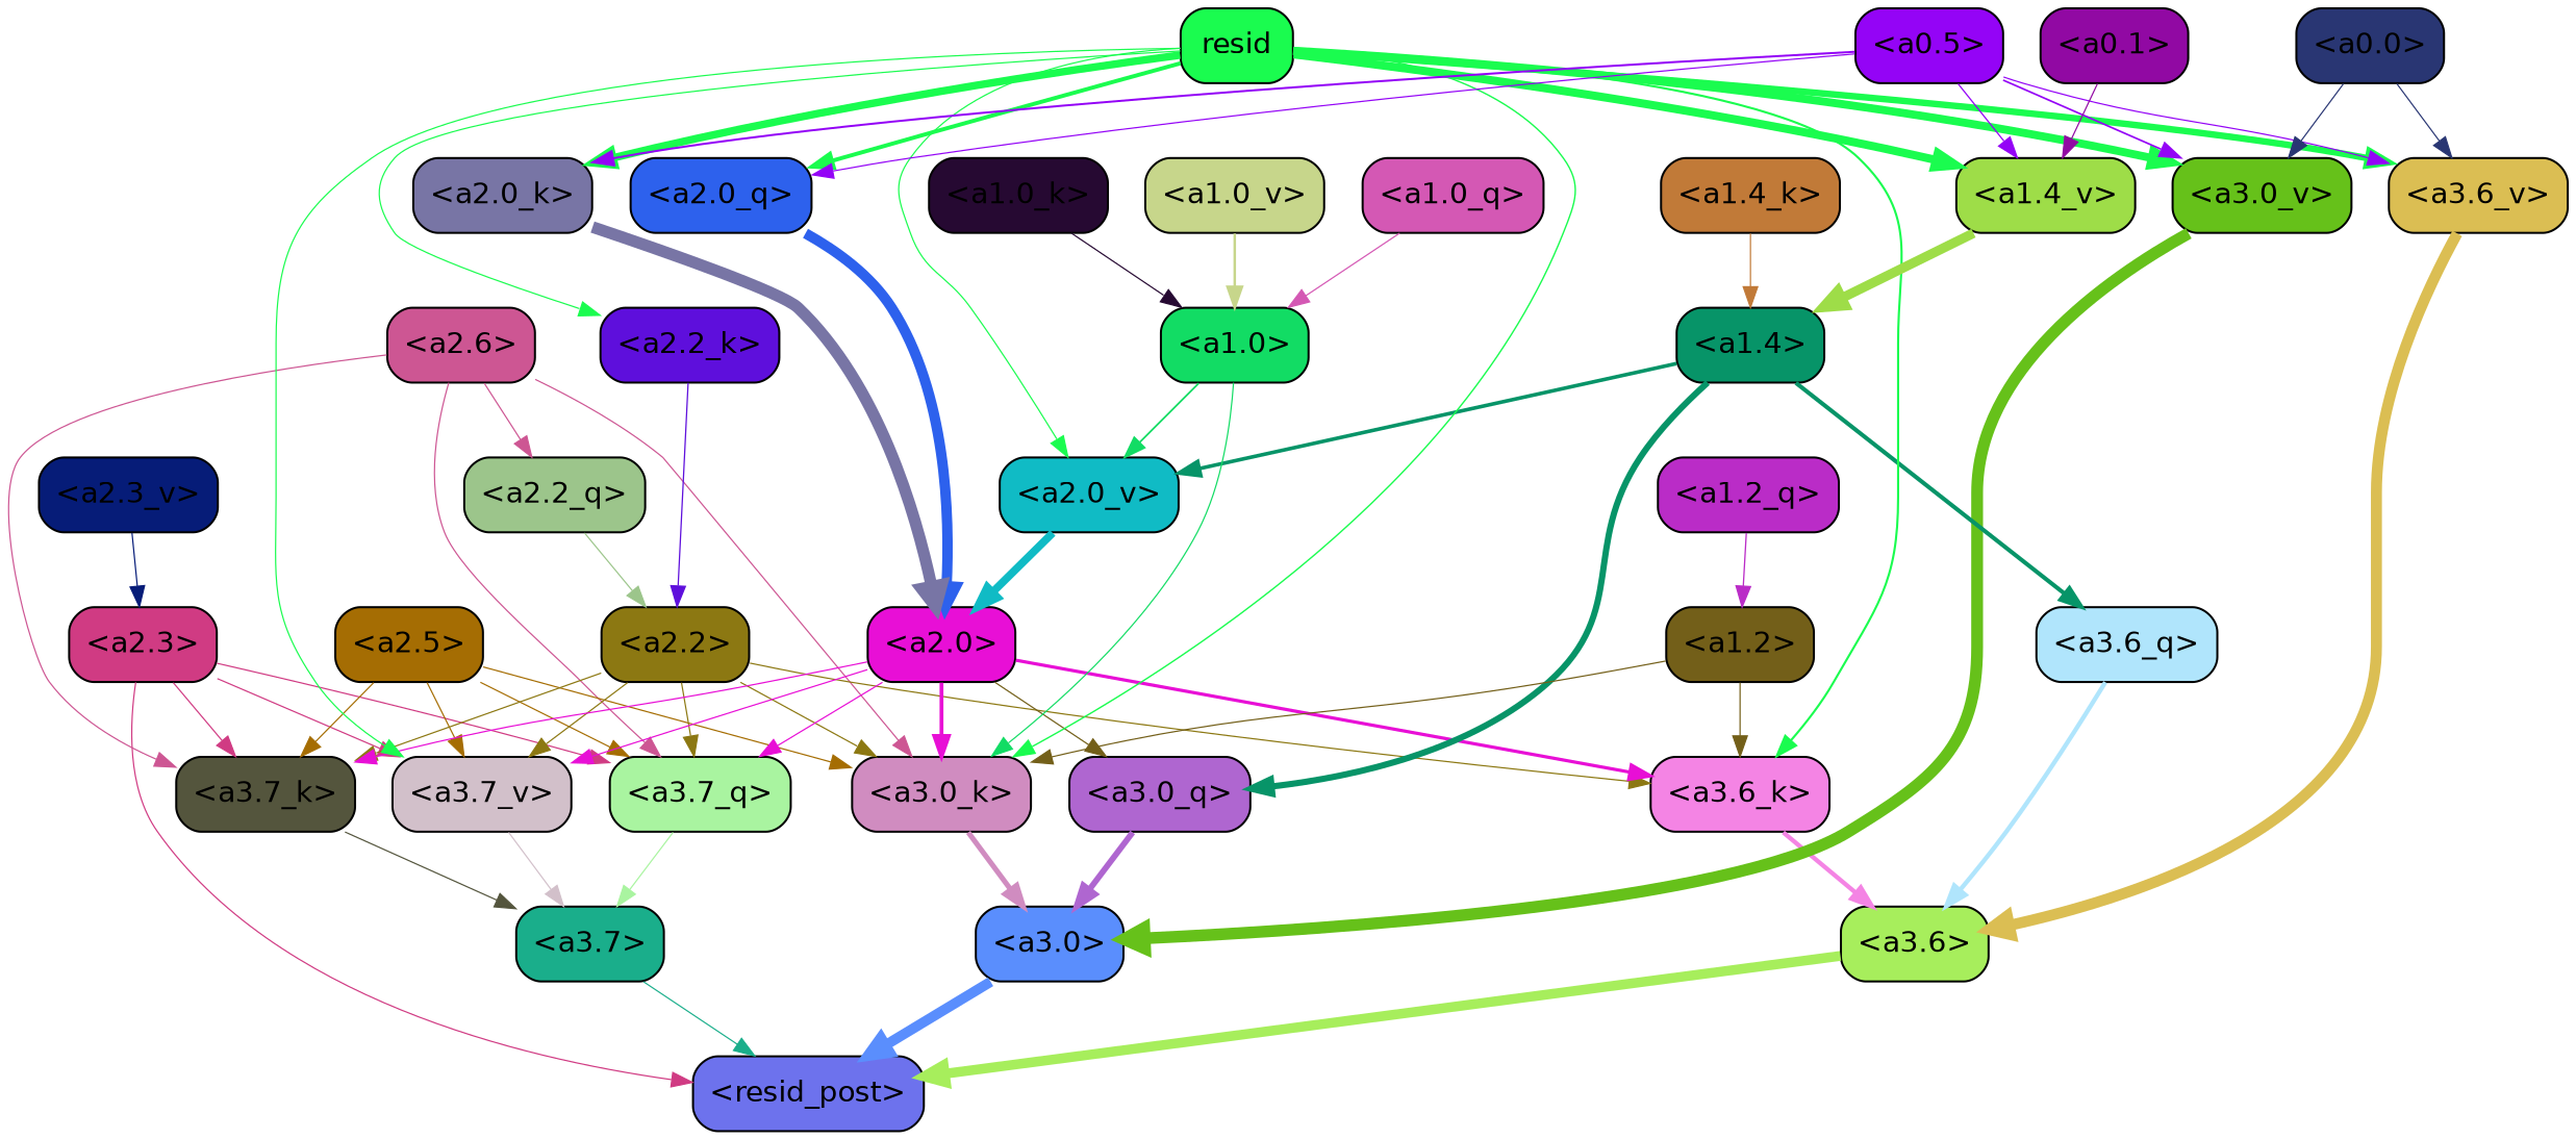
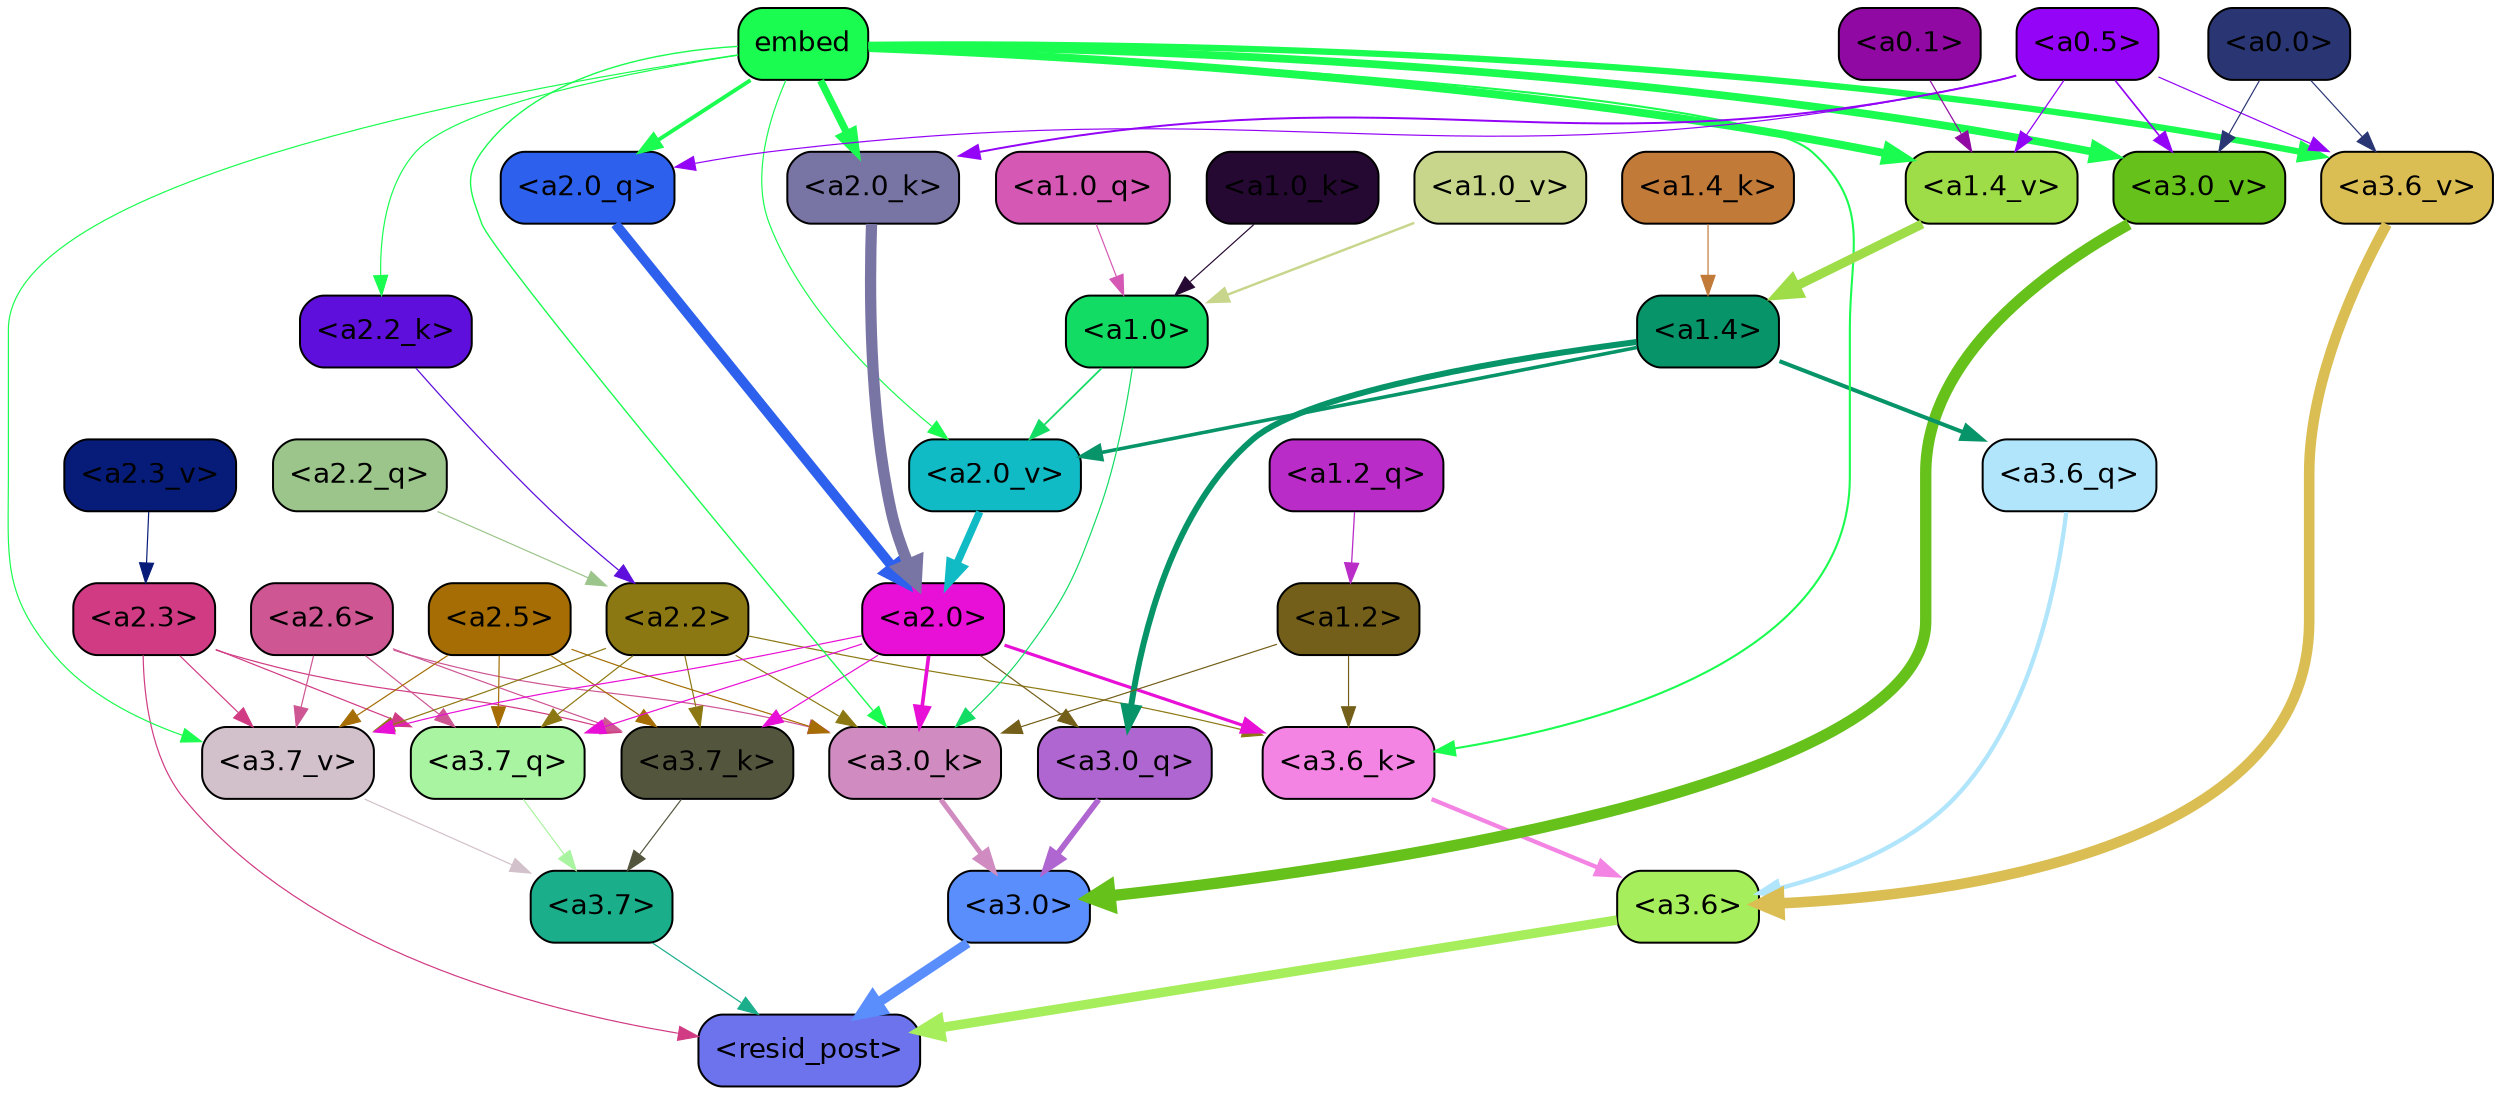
  strict digraph {
    splines=true
    node [color=black fontname=Helvetica shape=box style="filled, rounded"]
    edge [color="#1afc4f" penwidth=0.6]
    "<a3.7>" [fillcolor="#1aae8b"]
    "<resid_post>" [fillcolor="#6d72ed"]
    "<a3.6>" [fillcolor="#a7ee5c"]
    "<a3.0>" [fillcolor="#5a8efd"]
    "<a2.3>" [fillcolor="#d03b83"]
    "<a3.7_q>" [fillcolor="#a9f4a0"]
    "<a3.7_k>" [fillcolor="#54553d"]
    "<a3.7_v>" [fillcolor="#d2c0ca"]
    "<a3.6_q>" [fillcolor="#b0e5fc"]
    "<a3.0_q>" [fillcolor="#af66d0"]
    "<a3.6_k>" [fillcolor="#f484e4"]
    "<a3.0_k>" [fillcolor="#d08cc0"]
    "<a3.6_v>" [fillcolor="#dbbe53"]
    "<a3.0_v>" [fillcolor="#66c11a"]
    "<a2.6>" [fillcolor="#cd5693"]
    "<a2.5>" [fillcolor="#a56d03"]
    "<a2.2>" [fillcolor="#8c7812"]
    "<a2.0>" [fillcolor="#e80fd6"]
    "<a1.4>" [fillcolor="#079468"]
    "<a2.0_v>" [fillcolor="#10bbc5"]
    "<a1.2>" [fillcolor="#735f19"]
-   embed [fillcolor="#1afc4f" label=resid]
+   embed [fillcolor="#1afc4f"]
    "<a2.0_q>" [fillcolor="#2d61ed"]
    "<a2.2_k>" [fillcolor="#5e0fdc"]
    "<a2.0_k>" [fillcolor="#7875a5"]
    "<a1.4_v>" [fillcolor="#9edd48"]
    "<a1.0>" [fillcolor="#12dc64"]
    "<a0.5>" [fillcolor="#9404f6"]
    "<a0.0>" [fillcolor="#293673"]
    "<a2.2_q>" [fillcolor="#9cc58b"]
    "<a2.3_v>" [fillcolor="#061c78"]
    "<a1.2_q>" [fillcolor="#ba2cc7"]
    "<a1.0_q>" [fillcolor="#d458b4"]
    "<a1.4_k>" [fillcolor="#c17a38"]
    "<a1.0_k>" [fillcolor="#260932"]
    "<a1.0_v>" [fillcolor="#c7d68b"]
    "<a0.1>" [fillcolor="#9109a3"]
    "<a3.7>" -> "<resid_post>" [color="#1aae8b"]
    "<a3.6>" -> "<resid_post>" [color="#a7ee5c" penwidth=4.751592040061951]
    "<a3.0>" -> "<resid_post>" [color="#5a8efd" penwidth=4.904066681861877]
    "<a2.3>" -> "<resid_post>" [color="#d03b83"]
    "<a2.3>" -> "<a3.7_q>" [color="#d03b83"]
    "<a2.3>" -> "<a3.7_k>" [color="#d03b83"]
    "<a2.3>" -> "<a3.7_v>" [color="#d03b83"]
    "<a3.7_q>" -> "<a3.7>" [color="#a9f4a0"]
    "<a3.7_k>" -> "<a3.7>" [color="#54553d"]
    "<a3.7_v>" -> "<a3.7>" [color="#d2c0ca"]
    "<a3.6_q>" -> "<a3.6>" [color="#b0e5fc" penwidth=2.160832464694977]
    "<a3.0_q>" -> "<a3.0>" [color="#af66d0" penwidth=2.870753765106201]
    "<a3.6_k>" -> "<a3.6>" [color="#f484e4" penwidth=2.13908451795578]
    "<a3.0_k>" -> "<a3.0>" [color="#d08cc0" penwidth=2.520303964614868]
    "<a3.6_v>" -> "<a3.6>" [color="#dbbe53" penwidth=5.297133803367615]
    "<a3.0_v>" -> "<a3.0>" [color="#66c11a" penwidth=5.680712580680847]
    "<a2.6>" -> "<a3.7_q>" [color="#cd5693"]
    "<a2.6>" -> "<a3.7_k>" [color="#cd5693"]
-   "<a2.6>" -> "<a2.2_q>" [color="#cd5693"]
+   "<a2.6>" -> "<a3.7_v>" [color="#cd5693"]
    "<a2.6>" -> "<a3.0_k>" [color="#cd5693"]
    "<a2.5>" -> "<a3.7_q>" [color="#a56d03"]
    "<a2.5>" -> "<a3.7_k>" [color="#a56d03"]
    "<a2.5>" -> "<a3.7_v>" [color="#a56d03"]
    "<a2.5>" -> "<a3.0_k>" [color="#a56d03"]
    "<a2.2>" -> "<a3.7_q>" [color="#8c7812"]
    "<a2.2>" -> "<a3.7_k>" [color="#8c7812"]
    "<a2.2>" -> "<a3.7_v>" [color="#8c7812"]
    "<a2.2>" -> "<a3.6_k>" [color="#8c7812"]
    "<a2.2>" -> "<a3.0_k>" [color="#8c7812"]
    "<a2.0>" -> "<a3.7_q>" [color="#e80fd6"]
    "<a2.0>" -> "<a3.7_k>" [color="#e80fd6"]
    "<a2.0>" -> "<a3.7_v>" [color="#e80fd6"]
    "<a2.0>" -> "<a3.0_q>" [color="#735f19"]
    "<a2.0>" -> "<a3.6_k>" [color="#e80fd6" penwidth=1.5897698998451233]
    "<a2.0>" -> "<a3.0_k>" [color="#e80fd6" penwidth=1.8405593037605286]
    "<a1.4>" -> "<a3.6_q>" [color="#079468" penwidth=2.0260728895664215]
    "<a1.4>" -> "<a3.0_q>" [color="#079468" penwidth=3.0185627341270447]
    "<a1.4>" -> "<a2.0_v>" [color="#079468" penwidth=1.7970525026321411]
    "<a2.0_v>" -> "<a2.0>" [color="#10bbc5" penwidth=3.781584322452545]
    "<a1.2>" -> "<a3.6_k>" [color="#735f19"]
    "<a1.2>" -> "<a3.0_k>" [color="#735f19"]
    embed -> "<a3.7_v>"
    embed -> "<a3.6_k>" [penwidth=1.046662151813507]
    embed -> "<a3.0_k>" [penwidth=0.6995279788970947]
    embed -> "<a3.6_v>" [penwidth=3.1840110421180725]
    embed -> "<a3.0_v>" [penwidth=3.9005755856633186]
    embed -> "<a2.0_v>"
    embed -> "<a2.0_q>" [penwidth=1.9669389724731445]
    embed -> "<a2.2_k>"
    embed -> "<a2.0_k>" [penwidth=3.6898754835128784]
    embed -> "<a1.4_v>" [penwidth=3.992354243993759]
    "<a2.0_q>" -> "<a2.0>" [color="#2d61ed" penwidth=5.0040658712387085]
    "<a2.2_k>" -> "<a2.2>" [color="#5e0fdc" penwidth=0.6304321400821209]
    "<a2.0_k>" -> "<a2.0>" [color="#7875a5" penwidth=5.6445024609565735]
    "<a1.4_v>" -> "<a1.4>" [color="#9edd48" penwidth=4.602061748504639]
    "<a1.0>" -> "<a3.0_k>" [color="#12dc64"]
    "<a1.0>" -> "<a2.0_v>" [color="#12dc64" penwidth=0.8836666345596313]
    "<a0.5>" -> "<a3.6_v>" [color="#9404f6"]
    "<a0.5>" -> "<a3.0_v>" [color="#9404f6" penwidth=0.8493617177009583]
    "<a0.5>" -> "<a2.0_q>" [color="#9404f6"]
    "<a0.5>" -> "<a2.0_k>" [color="#9404f6" penwidth=0.9942188858985901]
    "<a0.5>" -> "<a1.4_v>" [color="#9404f6" penwidth=0.6379710733890533]
    "<a0.0>" -> "<a3.6_v>" [color="#293673"]
    "<a0.0>" -> "<a3.0_v>" [color="#293673"]
    "<a2.2_q>" -> "<a2.2>" [color="#9cc58b"]
    "<a2.3_v>" -> "<a2.3>" [color="#061c78"]
    "<a1.2_q>" -> "<a1.2>" [color="#ba2cc7" penwidth=0.6481351256370544]
    "<a1.0_q>" -> "<a1.0>" [color="#d458b4"]
    "<a1.4_k>" -> "<a1.4>" [color="#c17a38"]
    "<a1.0_k>" -> "<a1.0>" [color="#260932"]
    "<a1.0_v>" -> "<a1.0>" [color="#c7d68b" penwidth=1.227757602930069]
    "<a0.1>" -> "<a1.4_v>" [color="#9109a3"]
  }
